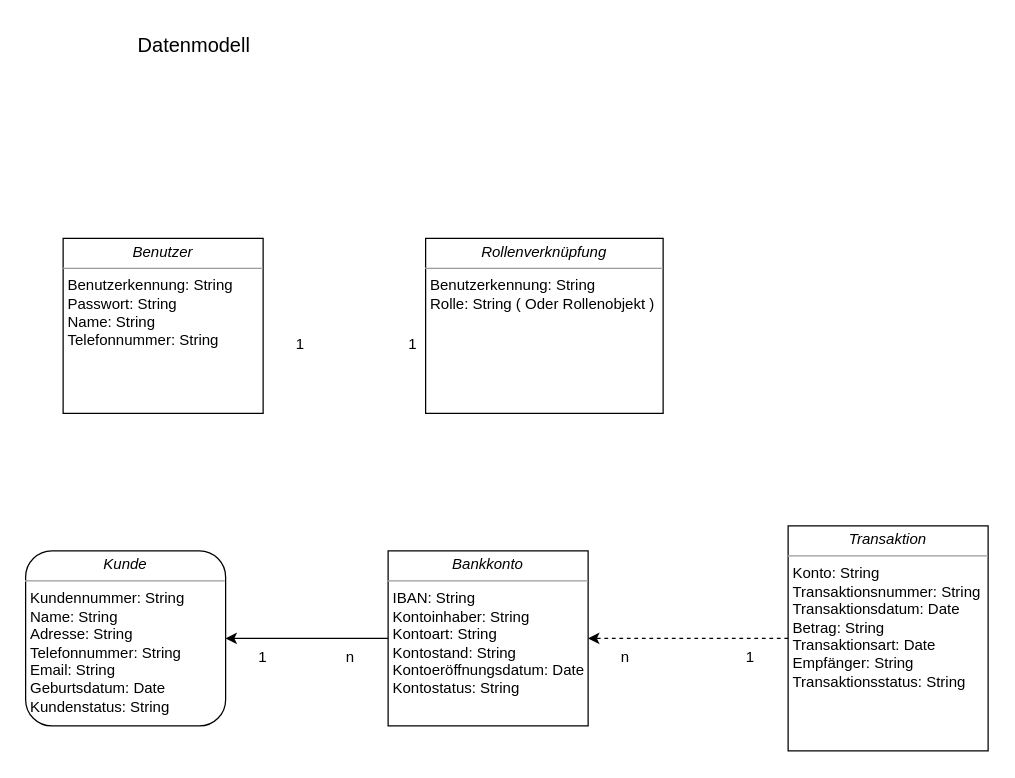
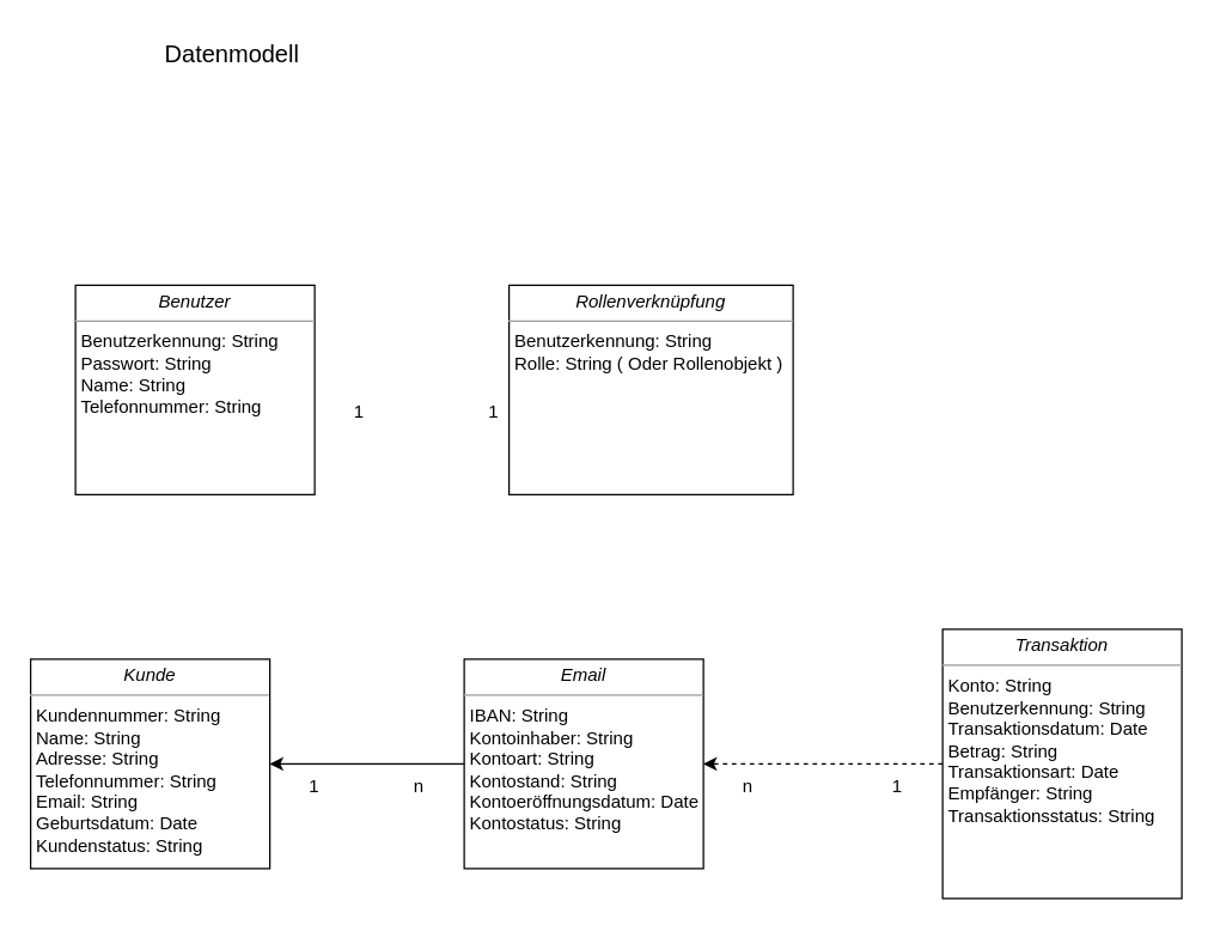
  <mxCell id="0" />
  <mxCell id="1" parent="0" />
  <mxCell id="2" value="&lt;p style=&quot;margin:0px;margin-top:4px;text-align:center;&quot;&gt;&lt;i&gt;Benutzer&lt;/i&gt;&lt;/p&gt;&lt;hr size=&quot;1&quot;&gt;&lt;p style=&quot;margin:0px;margin-left:4px;&quot;&gt;Benutzerkennung: String&lt;br&gt;Passwort: String&lt;/p&gt;&lt;p style=&quot;margin:0px;margin-left:4px;&quot;&gt;Name: String&lt;/p&gt;&lt;p style=&quot;margin:0px;margin-left:4px;&quot;&gt;Telefonnummer: String&lt;/p&gt;&lt;p style=&quot;margin:0px;margin-left:4px;&quot;&gt;&lt;br&gt;&lt;/p&gt;" style="verticalAlign=top;align=left;overflow=fill;fontSize=12;fontFamily=Helvetica;html=1;rounded=0;shadow=0;comic=0;labelBackgroundColor=none;strokeWidth=1" parent="1" vertex="1"><mxGeometry x="50" y="190" width="160" height="140" as="geometry" /></mxCell>
  <mxCell id="3" value="&lt;p style=&quot;margin:0px;margin-top:4px;text-align:center;&quot;&gt;&lt;i&gt;Rollenverknüpfung&lt;/i&gt;&lt;/p&gt;&lt;hr size=&quot;1&quot;&gt;&lt;p style=&quot;margin:0px;margin-left:4px;&quot;&gt;Benutzerkennung: String&lt;br&gt;Rolle: String ( Oder Rollenobjekt )&amp;nbsp;&lt;/p&gt;&lt;p style=&quot;margin:0px;margin-left:4px;&quot;&gt;&lt;br&gt;&lt;/p&gt;" style="verticalAlign=top;align=left;overflow=fill;fontSize=12;fontFamily=Helvetica;html=1;rounded=0;shadow=0;comic=0;labelBackgroundColor=none;strokeWidth=1" parent="1" vertex="1"><mxGeometry x="340" y="190" width="190" height="140" as="geometry" /></mxCell>
- <mxCell id="4" value="&lt;p style=&quot;margin:0px;margin-top:4px;text-align:center;&quot;&gt;&lt;i&gt;Kunde&lt;/i&gt;&lt;/p&gt;&lt;hr size=&quot;1&quot;&gt;&lt;p style=&quot;margin:0px;margin-left:4px;&quot;&gt;Kundennummer: String&lt;br&gt;&lt;/p&gt;&lt;p style=&quot;margin:0px;margin-left:4px;&quot;&gt;Name: String&lt;/p&gt;&lt;p style=&quot;margin:0px;margin-left:4px;&quot;&gt;Adresse: String&lt;/p&gt;&lt;p style=&quot;margin:0px;margin-left:4px;&quot;&gt;Telefonnummer: String&lt;/p&gt;&lt;p style=&quot;margin:0px;margin-left:4px;&quot;&gt;Email: String&lt;/p&gt;&lt;p style=&quot;margin:0px;margin-left:4px;&quot;&gt;Geburtsdatum: Date&lt;/p&gt;&lt;p style=&quot;margin:0px;margin-left:4px;&quot;&gt;Kundenstatus: String&lt;/p&gt;" style="verticalAlign=top;align=left;overflow=fill;fontSize=12;fontFamily=Helvetica;html=1;shadow=0;comic=0;labelBackgroundColor=none;strokeWidth=1;rounded=1;" parent="1" vertex="1"><mxGeometry x="20" y="440" width="160" height="140" as="geometry" /></mxCell>
+ <mxCell id="4" value="&lt;p style=&quot;margin:0px;margin-top:4px;text-align:center;&quot;&gt;&lt;i&gt;Kunde&lt;/i&gt;&lt;/p&gt;&lt;hr size=&quot;1&quot;&gt;&lt;p style=&quot;margin:0px;margin-left:4px;&quot;&gt;Kundennummer: String&lt;br&gt;&lt;/p&gt;&lt;p style=&quot;margin:0px;margin-left:4px;&quot;&gt;Name: String&lt;/p&gt;&lt;p style=&quot;margin:0px;margin-left:4px;&quot;&gt;Adresse: String&lt;/p&gt;&lt;p style=&quot;margin:0px;margin-left:4px;&quot;&gt;Telefonnummer: String&lt;/p&gt;&lt;p style=&quot;margin:0px;margin-left:4px;&quot;&gt;Email: String&lt;/p&gt;&lt;p style=&quot;margin:0px;margin-left:4px;&quot;&gt;Geburtsdatum: Date&lt;/p&gt;&lt;p style=&quot;margin:0px;margin-left:4px;&quot;&gt;Kundenstatus: String&lt;/p&gt;" style="verticalAlign=top;align=left;overflow=fill;fontSize=12;fontFamily=Helvetica;html=1;rounded=0;shadow=0;comic=0;labelBackgroundColor=none;strokeWidth=1" parent="1" vertex="1"><mxGeometry x="20" y="440" width="160" height="140" as="geometry" /></mxCell>
  <mxCell id="5" style="edgeStyle=orthogonalEdgeStyle;rounded=0;orthogonalLoop=1;jettySize=auto;html=1;entryX=1;entryY=0.5;entryDx=0;entryDy=0;" parent="1" source="6" target="4" edge="1"><mxGeometry relative="1" as="geometry" /></mxCell>
- <mxCell id="6" value="&lt;p style=&quot;margin:0px;margin-top:4px;text-align:center;&quot;&gt;&lt;i&gt;Bankkonto&lt;/i&gt;&lt;/p&gt;&lt;hr size=&quot;1&quot;&gt;&lt;p style=&quot;margin:0px;margin-left:4px;&quot;&gt;IBAN: String&lt;br&gt;&lt;/p&gt;&lt;p style=&quot;margin:0px;margin-left:4px;&quot;&gt;Kontoinhaber: String&lt;/p&gt;&lt;p style=&quot;margin:0px;margin-left:4px;&quot;&gt;Kontoart: String&lt;/p&gt;&lt;p style=&quot;margin:0px;margin-left:4px;&quot;&gt;Kontostand: String&lt;/p&gt;&lt;p style=&quot;margin:0px;margin-left:4px;&quot;&gt;Kontoeröffnungsdatum: Date&lt;/p&gt;&lt;p style=&quot;margin:0px;margin-left:4px;&quot;&gt;Kontostatus: String&lt;/p&gt;" style="verticalAlign=top;align=left;overflow=fill;fontSize=12;fontFamily=Helvetica;html=1;rounded=0;shadow=0;comic=0;labelBackgroundColor=none;strokeWidth=1" parent="1" vertex="1"><mxGeometry x="310" y="440" width="160" height="140" as="geometry" /></mxCell>
+ <mxCell id="6" value="&lt;p style=&quot;margin:0px;margin-top:4px;text-align:center;&quot;&gt;&lt;i&gt;Email&lt;/i&gt;&lt;/p&gt;&lt;hr size=&quot;1&quot;&gt;&lt;p style=&quot;margin:0px;margin-left:4px;&quot;&gt;IBAN: String&lt;br&gt;&lt;/p&gt;&lt;p style=&quot;margin:0px;margin-left:4px;&quot;&gt;Kontoinhaber: String&lt;/p&gt;&lt;p style=&quot;margin:0px;margin-left:4px;&quot;&gt;Kontoart: String&lt;/p&gt;&lt;p style=&quot;margin:0px;margin-left:4px;&quot;&gt;Kontostand: String&lt;/p&gt;&lt;p style=&quot;margin:0px;margin-left:4px;&quot;&gt;Kontoeröffnungsdatum: Date&lt;/p&gt;&lt;p style=&quot;margin:0px;margin-left:4px;&quot;&gt;Kontostatus: String&lt;/p&gt;" style="verticalAlign=top;align=left;overflow=fill;fontSize=12;fontFamily=Helvetica;html=1;rounded=0;shadow=0;comic=0;labelBackgroundColor=none;strokeWidth=1" parent="1" vertex="1"><mxGeometry x="310" y="440" width="160" height="140" as="geometry" /></mxCell>
  <mxCell id="7" style="edgeStyle=orthogonalEdgeStyle;rounded=0;orthogonalLoop=1;jettySize=auto;html=1;entryX=1;entryY=0.5;entryDx=0;entryDy=0;dashed=1;" parent="1" source="8" target="6" edge="1"><mxGeometry relative="1" as="geometry" /></mxCell>
- <mxCell id="8" value="&lt;p style=&quot;margin:0px;margin-top:4px;text-align:center;&quot;&gt;&lt;i&gt;Transaktion&lt;/i&gt;&lt;/p&gt;&lt;hr size=&quot;1&quot;&gt;&lt;p style=&quot;margin:0px;margin-left:4px;&quot;&gt;Konto: String&lt;br&gt;&lt;/p&gt;&lt;p style=&quot;margin:0px;margin-left:4px;&quot;&gt;Transaktionsnummer: String&lt;/p&gt;&lt;p style=&quot;margin:0px;margin-left:4px;&quot;&gt;Transaktionsdatum: Date&lt;/p&gt;&lt;p style=&quot;margin:0px;margin-left:4px;&quot;&gt;Betrag: String&lt;/p&gt;&lt;p style=&quot;margin:0px;margin-left:4px;&quot;&gt;Transaktionsart: Date&lt;/p&gt;&lt;p style=&quot;margin:0px;margin-left:4px;&quot;&gt;Empfänger: String&lt;/p&gt;&lt;p style=&quot;margin:0px;margin-left:4px;&quot;&gt;Transaktionsstatus: String&lt;/p&gt;" style="verticalAlign=top;align=left;overflow=fill;fontSize=12;fontFamily=Helvetica;html=1;rounded=0;shadow=0;comic=0;labelBackgroundColor=none;strokeWidth=1" parent="1" vertex="1"><mxGeometry x="630" y="420" width="160" height="180" as="geometry" /></mxCell>
+ <mxCell id="8" value="&lt;p style=&quot;margin:0px;margin-top:4px;text-align:center;&quot;&gt;&lt;i&gt;Transaktion&lt;/i&gt;&lt;/p&gt;&lt;hr size=&quot;1&quot;&gt;&lt;p style=&quot;margin:0px;margin-left:4px;&quot;&gt;Konto: String&lt;br&gt;&lt;/p&gt;&lt;p style=&quot;margin:0px;margin-left:4px;&quot;&gt;Benutzerkennung: String&lt;/p&gt;&lt;p style=&quot;margin:0px;margin-left:4px;&quot;&gt;Transaktionsdatum: Date&lt;/p&gt;&lt;p style=&quot;margin:0px;margin-left:4px;&quot;&gt;Betrag: String&lt;/p&gt;&lt;p style=&quot;margin:0px;margin-left:4px;&quot;&gt;Transaktionsart: Date&lt;/p&gt;&lt;p style=&quot;margin:0px;margin-left:4px;&quot;&gt;Empfänger: String&lt;/p&gt;&lt;p style=&quot;margin:0px;margin-left:4px;&quot;&gt;Transaktionsstatus: String&lt;/p&gt;" style="verticalAlign=top;align=left;overflow=fill;fontSize=12;fontFamily=Helvetica;html=1;rounded=0;shadow=0;comic=0;labelBackgroundColor=none;strokeWidth=1" parent="1" vertex="1"><mxGeometry x="630" y="420" width="160" height="180" as="geometry" /></mxCell>
  <mxCell id="9" value="1" style="text;html=1;align=center;verticalAlign=middle;whiteSpace=wrap;rounded=0;" parent="1" vertex="1"><mxGeometry x="300" y="260" width="60" height="30" as="geometry" /></mxCell>
  <mxCell id="10" value="1" style="text;html=1;align=center;verticalAlign=middle;whiteSpace=wrap;rounded=0;" parent="1" vertex="1"><mxGeometry x="210" y="260" width="60" height="30" as="geometry" /></mxCell>
  <mxCell id="11" value="1" style="text;html=1;align=center;verticalAlign=middle;whiteSpace=wrap;rounded=0;" parent="1" vertex="1"><mxGeometry x="570" y="510" width="60" height="30" as="geometry" /></mxCell>
  <mxCell id="12" value="n" style="text;html=1;align=center;verticalAlign=middle;whiteSpace=wrap;rounded=0;" parent="1" vertex="1"><mxGeometry x="470" y="510" width="60" height="30" as="geometry" /></mxCell>
  <mxCell id="13" value="1" style="text;html=1;align=center;verticalAlign=middle;whiteSpace=wrap;rounded=0;" parent="1" vertex="1"><mxGeometry x="180" y="510" width="60" height="30" as="geometry" /></mxCell>
  <mxCell id="14" value="n" style="text;html=1;align=center;verticalAlign=middle;whiteSpace=wrap;rounded=0;" parent="1" vertex="1"><mxGeometry x="250" y="510" width="60" height="30" as="geometry" /></mxCell>
  <mxCell id="15" value="Datenmodell" style="text;strokeColor=none;fillColor=none;html=1;align=center;verticalAlign=middle;whiteSpace=wrap;rounded=0;fontSize=16;" vertex="1" parent="1"><mxGeometry x="100" y="20" width="110" height="30" as="geometry" /></mxCell>
